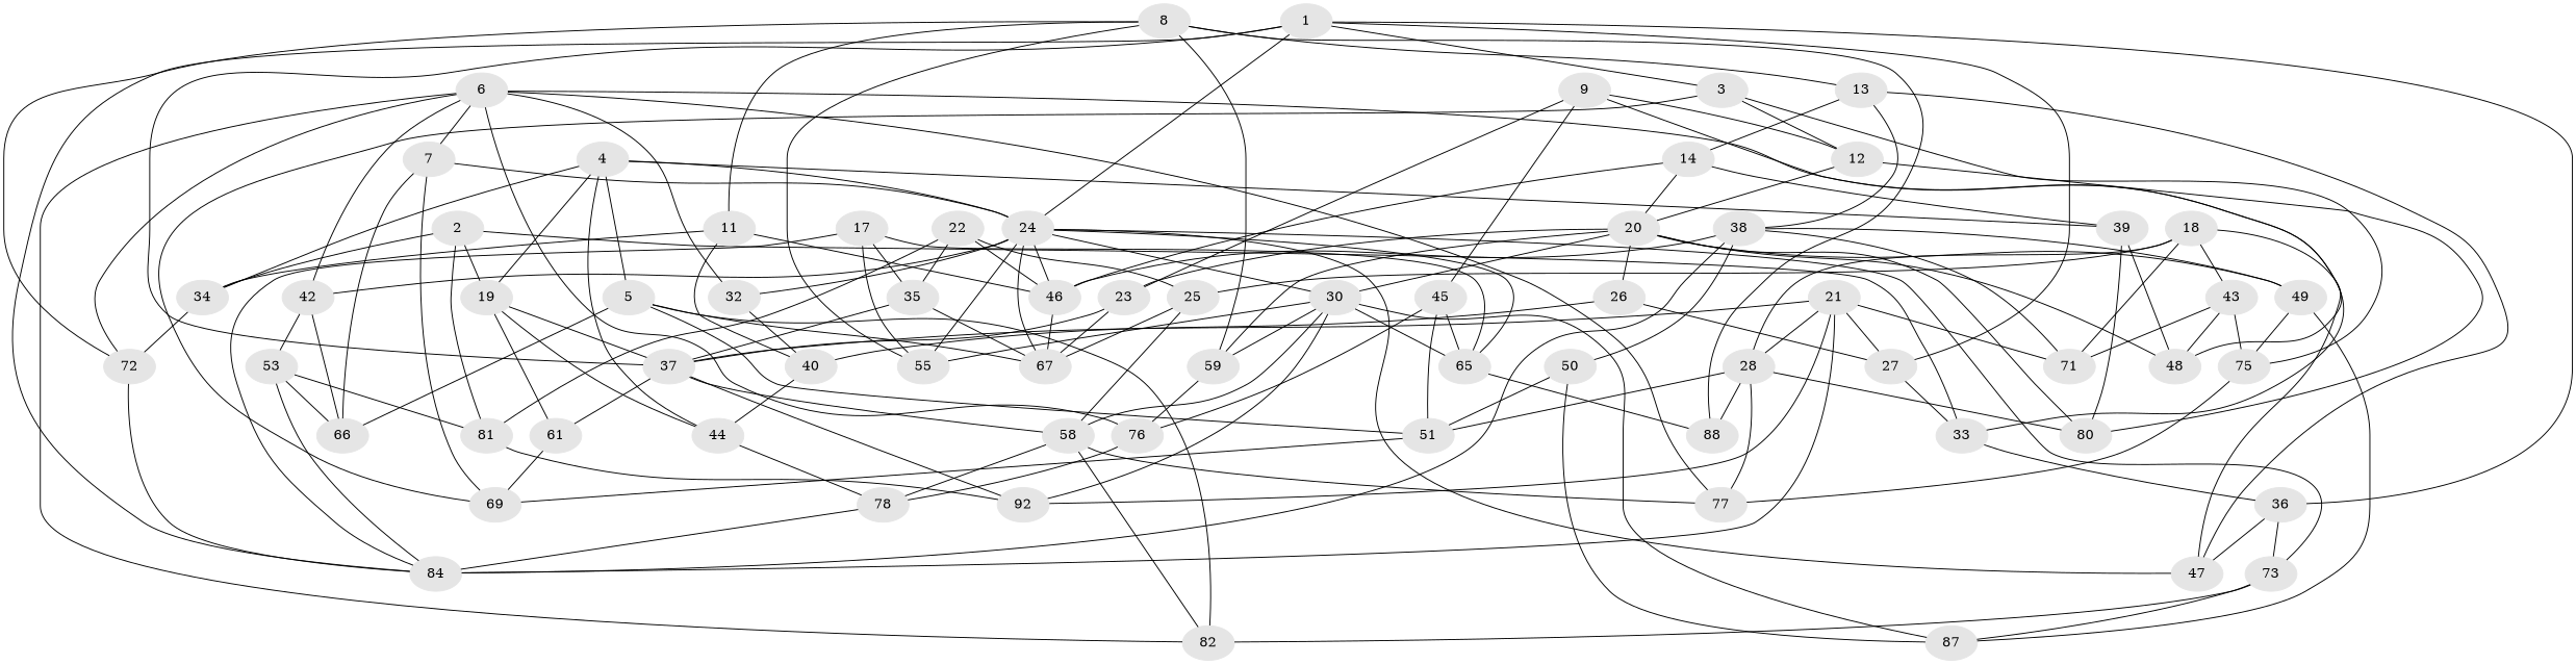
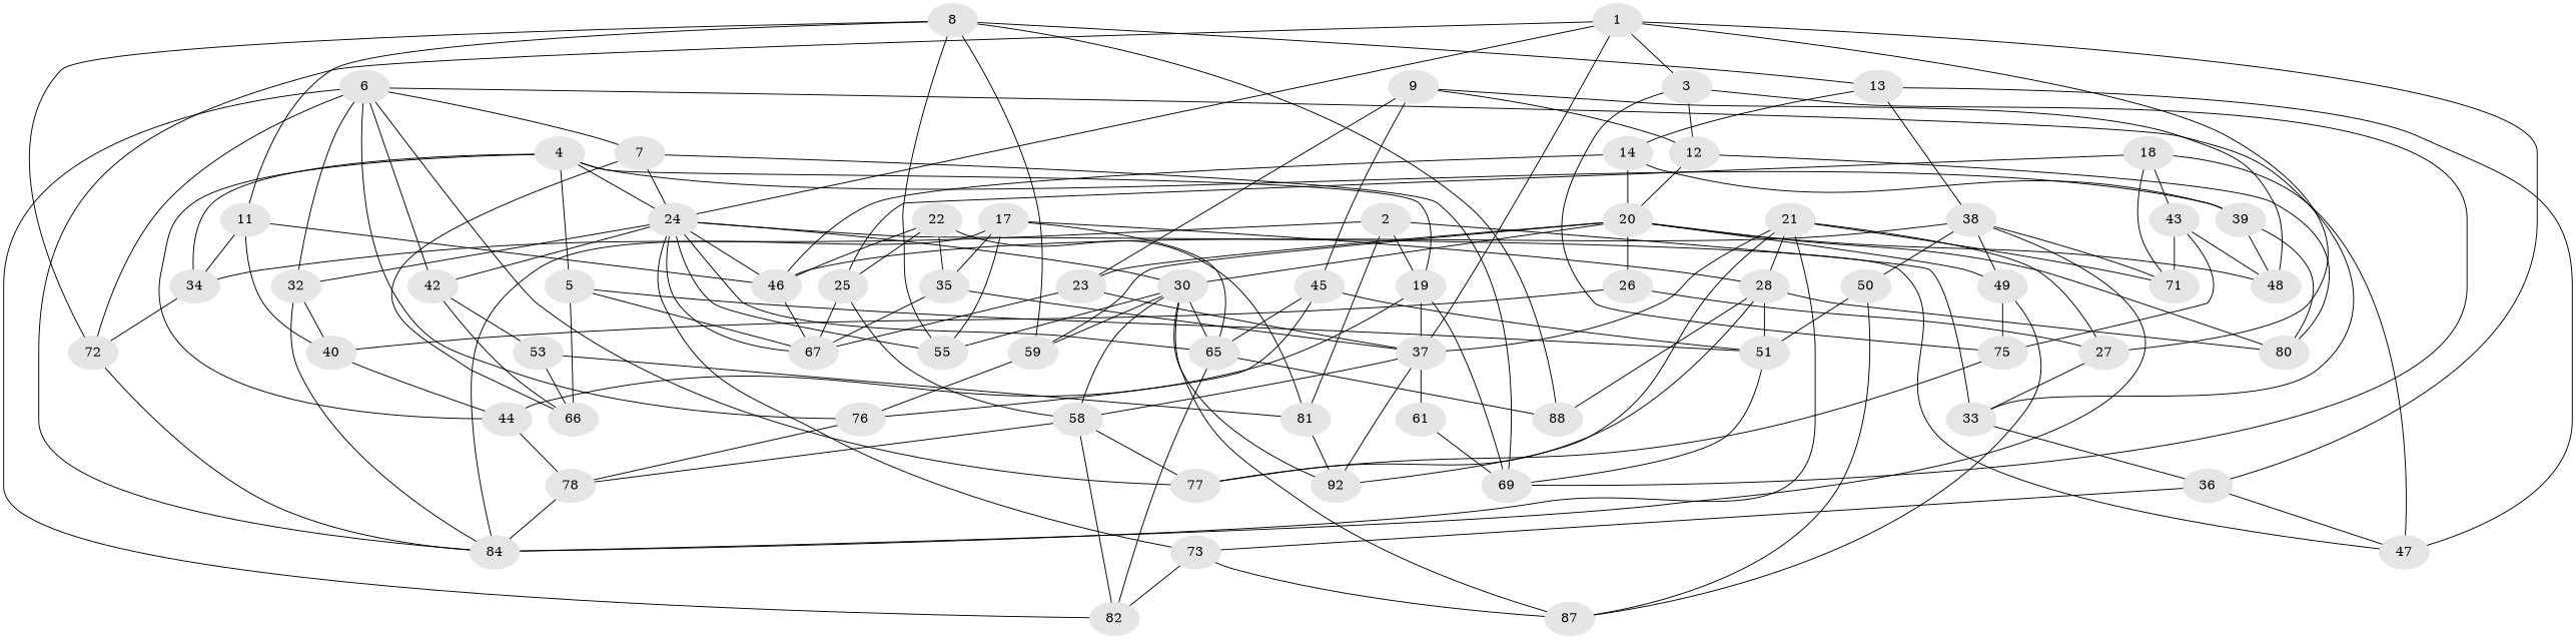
  graph {
    node [color=gray90 style=filled]
    1 [super="+56"]
    3
    24 [super="+64+54+57"]
    27
    36 [super="+52"]
    37 [super="+41+90"]
    84 [super="+93"]
    12
    69
    75
    67 [super="+91"]
    32
    42
    55
    46 [super="+60"]
    47
    65 [super="+95"]
    30 [super="+94"]
    73
    33
    61
    92
    58 [super="+70"]
    19 [super="+68"]
    44
    2
    34
    81
    72
    20 [super="+31+74+63"]
    80
    77
    4 [super="+15"]
    5
    39
    51
    66
    48
    78
    6 [super="+16"]
    7
    76
    82
    40
    53
    8 [super="+10"]
    11
    13
    59
    88
    14
    38 [super="+85"]
    9
    23
    45
    26
    49
    71
    50
    17 [super="+89"]
    28 [super="+29+86"]
    35
    18
    25
    43
    87
    21 [super="+62+83"]
    22
    1 -- 3
    1 -- 24
    1 -- 27
    1 -- 36
    1 -- 37
    1 -- 84
    3 -- 12
    3 -- 69
    3 -- 75
    24 -- 67
    24 -- 32
    24 -- 42
    24 -- 55
    24 -- 46
    24 -- 47
    24 -- 65
    24 -- 30
    24 -- 73
    27 -- 33
    36 -- 47
    36 -- 73
    37 -- 61
    37 -- 92
    37 -- 58
    12 -- 20
    12 -- 80
    75 -- 77
-   53 -- 84
+   32 -- 84
    32 -- 40
    42 -- 66
    42 -- 53
    46 -- 67
-   5 -- 82
+   65 -- 82
    65 -- 88
    30 -- 55
    30 -- 65
    30 -- 92
    30 -- 58
    30 -- 59
    30 -- 87
    73 -- 82
    73 -- 87
    33 -- 36
    61 -- 69
    58 -- 77
    58 -- 78
    58 -- 82
    19 -- 37
-   19 -- 61
+   19 -- 69
    19 -- 44
    44 -- 78
    2 -- 33
    2 -- 19
    2 -- 34
    2 -- 81
    34 -- 72
    81 -- 92
    72 -- 84
    20 -- 30
    20 -- 80
    20 -- 48
    20 -- 59
    20 -- 23
    20 -- 26 [weight=2]
    20 -- 49
    4 -- 24
    4 -- 19
    4 -- 44
    4 -- 34
    4 -- 5
    4 -- 39
    5 -- 67
    5 -- 51
    5 -- 66
    39 -- 80
    39 -- 48
    51 -- 69
    78 -- 84
    6 -- 32
    6 -- 42
    6 -- 33
    6 -- 72
    6 -- 77
    6 -- 7
    6 -- 76
    6 -- 82
    7 -- 24
    7 -- 69
    7 -- 66
    76 -- 78
    40 -- 44
    53 -- 81
    53 -- 66
    8 -- 55
    8 -- 72
    8 -- 11
    8 -- 13
    8 -- 59
    8 -- 88
    11 -- 46
    11 -- 34
    11 -- 40
    13 -- 47
    13 -- 14
    13 -- 38
    59 -- 76
    14 -- 46
    14 -- 20
    14 -- 39
    38 -- 84
    38 -- 46
    38 -- 49
    38 -- 71
    38 -- 50
    9 -- 12
    9 -- 48
    9 -- 23
    9 -- 45
    23 -- 37
    23 -- 67
    45 -- 65
    45 -- 51
    45 -- 76
    26 -- 27
    26 -- 40
    49 -- 75
    49 -- 87
    50 -- 51
    50 -- 87
    17 -- 84
    17 -- 55
    17 -- 65
-   18 -- 28 [weight=2]
+   17 -- 28 [weight=2]
    17 -- 35
    28 -- 80
    28 -- 77
    28 -- 51
    28 -- 88
    35 -- 37
    35 -- 67
    18 -- 47
    18 -- 71
    18 -- 25
    18 -- 43
    25 -- 67
    25 -- 58
    43 -- 75
    43 -- 48
    43 -- 71
    21 -- 27
    21 -- 37
    21 -- 84 [weight=2]
    21 -- 92
    21 -- 71
    21 -- 28 [weight=2]
    22 -- 46
    22 -- 81
    22 -- 35
    22 -- 25
  }
